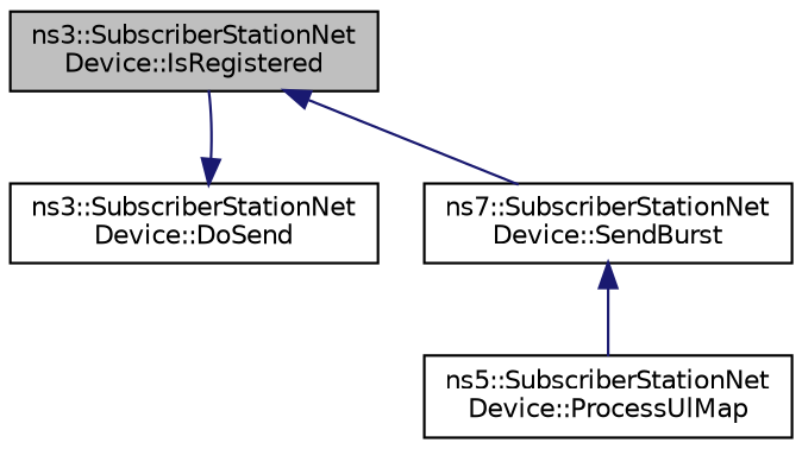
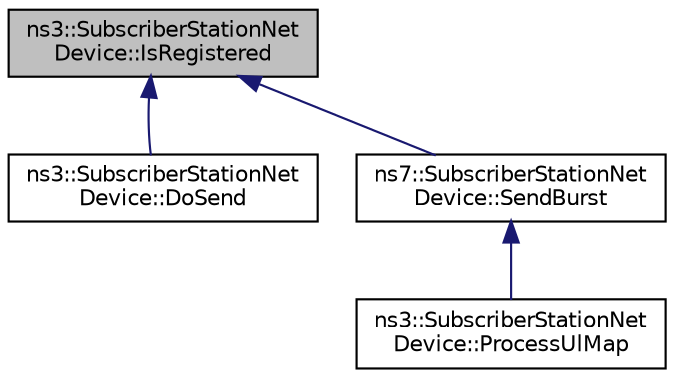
  digraph {
    rankdir=TB
    node [color=black fillcolor=white fontname=Helvetica fontsize=10 shape=record style=filled]
    edge [color=midnightblue dir=back fontname=Helvetica fontsize=10 labelfontname=Helvetica labelfontsize=10 style=solid]
    n1 [fillcolor=grey75 fontcolor=black height=0.2 label="ns3::SubscriberStationNet\lDevice::IsRegistered" width=0.4]
    n2 [height=0.2 label="ns3::SubscriberStationNet\lDevice::DoSend" width=0.4]
    n3 [height=0.2 label="ns7::SubscriberStationNet\lDevice::SendBurst" width=0.4]
-   n4 [height=0.2 label="ns5::SubscriberStationNet\lDevice::ProcessUlMap" width=0.4]
-   n2 -> n1
+   n4 [height=0.2 label="ns3::SubscriberStationNet\lDevice::ProcessUlMap" width=0.4]
+   n1 -> n2
    n1 -> n3
    n3 -> n4
  }
